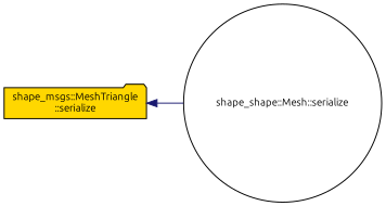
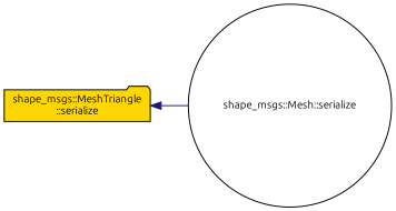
  digraph {
    rankdir=LR
    fontname=Ubuntu
    node [color=black fontname=Ubuntu fontsize=10 style=filled]
    n1 [fillcolor=gold fontcolor=black height=0.2 label="shape_msgs::MeshTriangle\l::serialize" shape=folder width=0.4]
-   n2 [fillcolor=white height=0.2 label="shape_shape::Mesh::serialize" shape=circle width=0.4]
+   n2 [fillcolor=white height=0.2 label="shape_msgs::Mesh::serialize" shape=circle width=0.4]
    n1 -> n2 [color=midnightblue dir=back fontname=Ubuntu fontsize=10 labelfontname=Helvetica labelfontsize=10 style=solid]
  }
